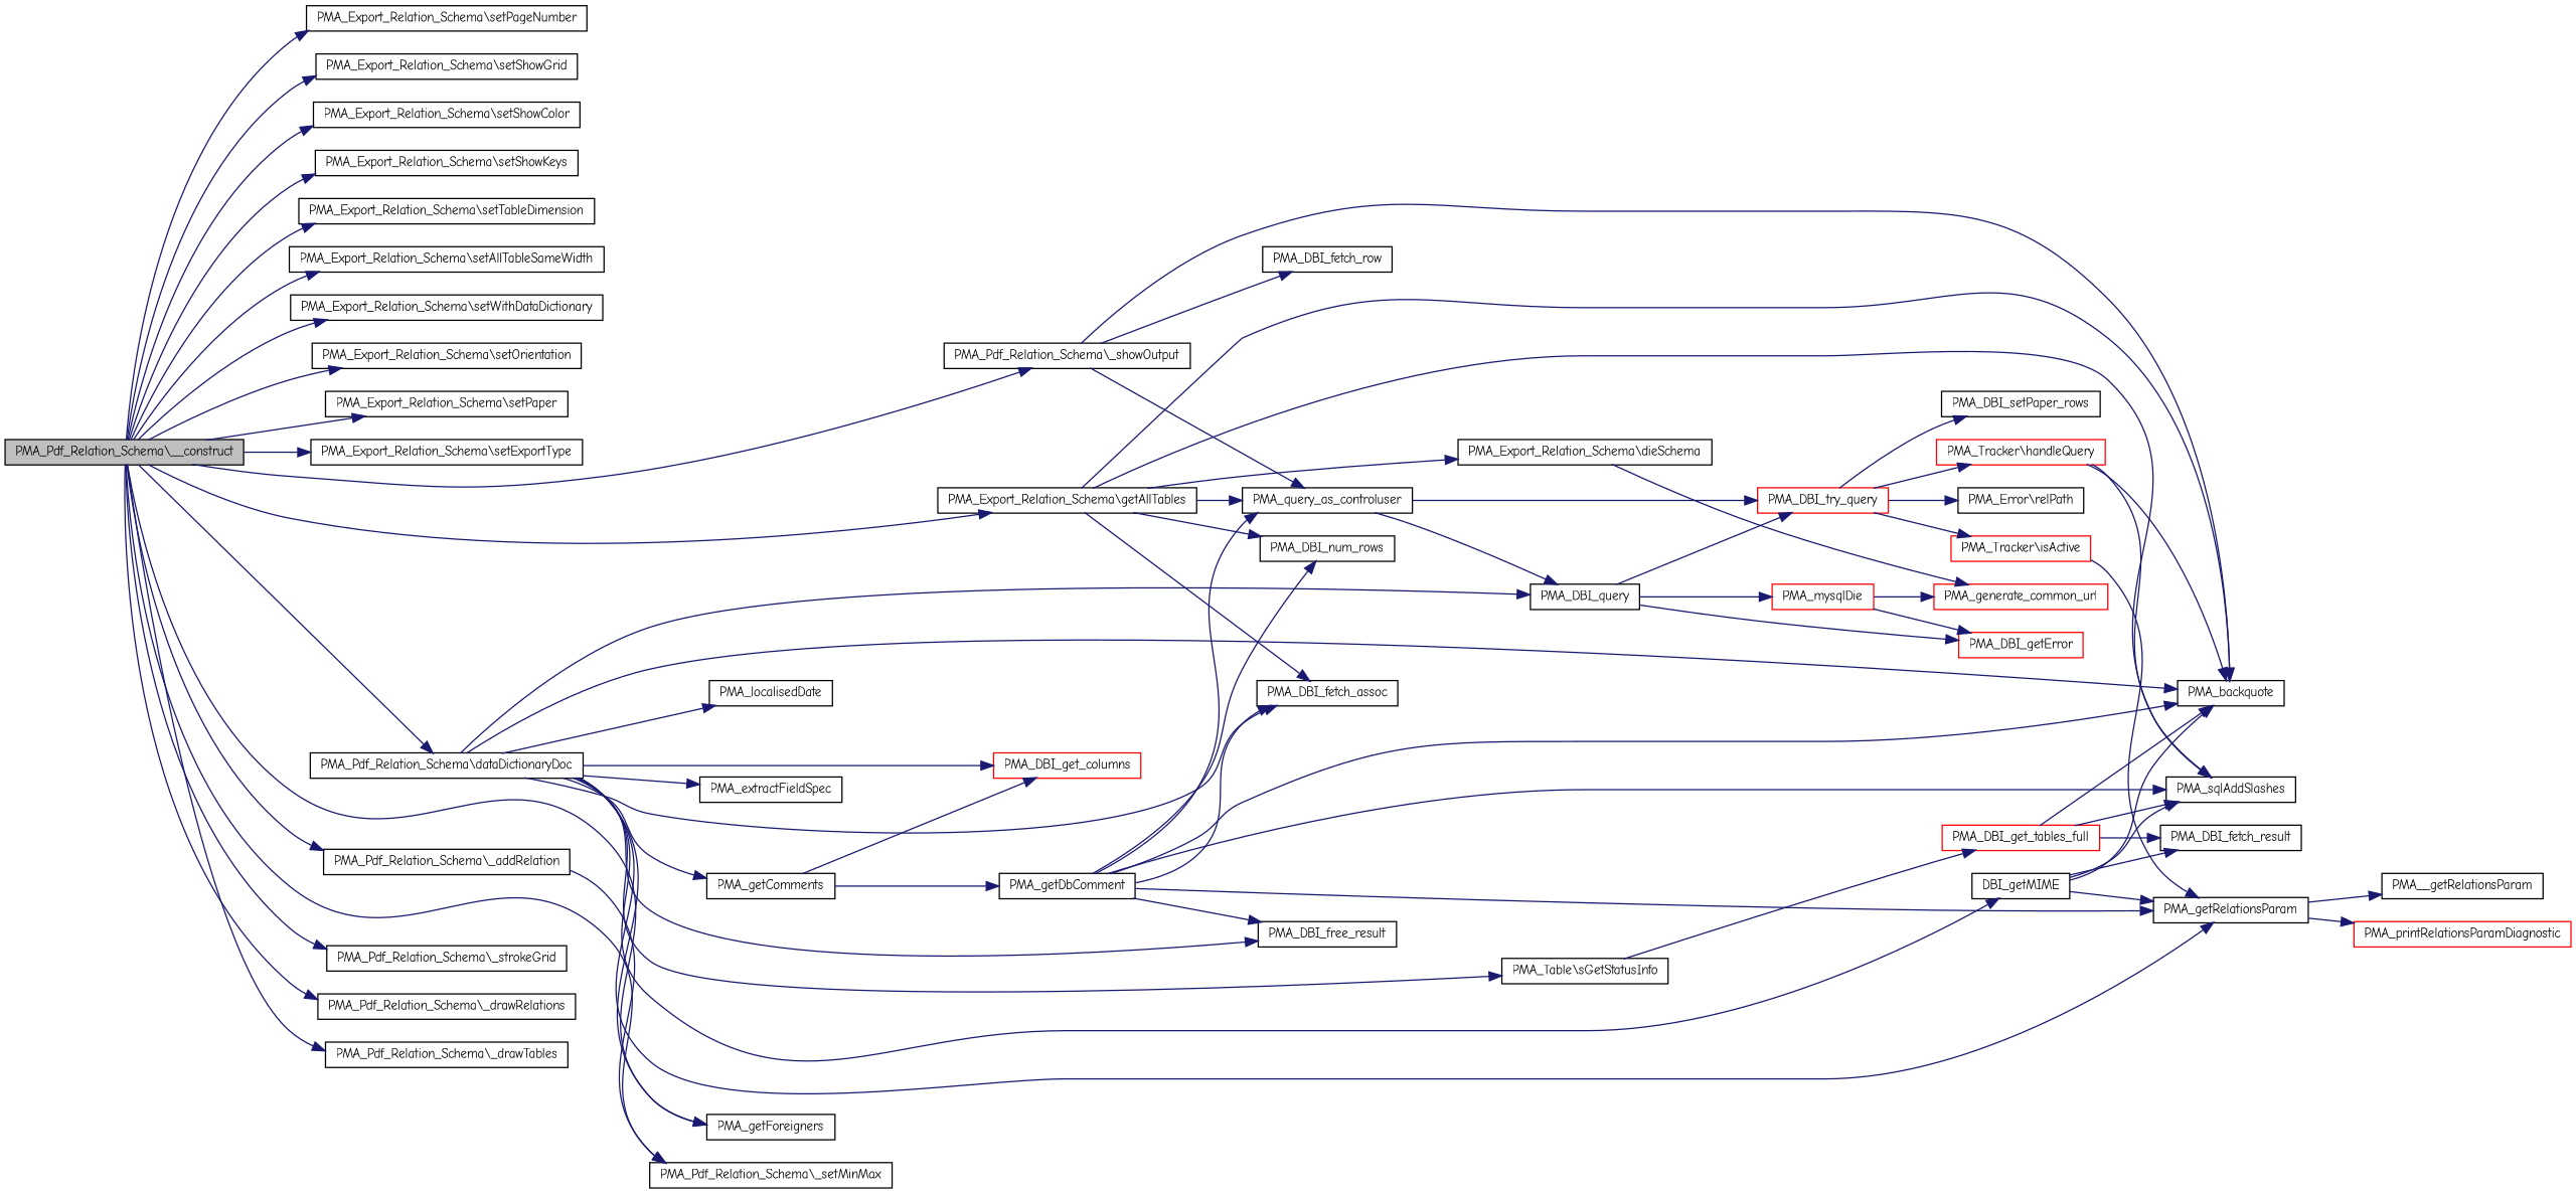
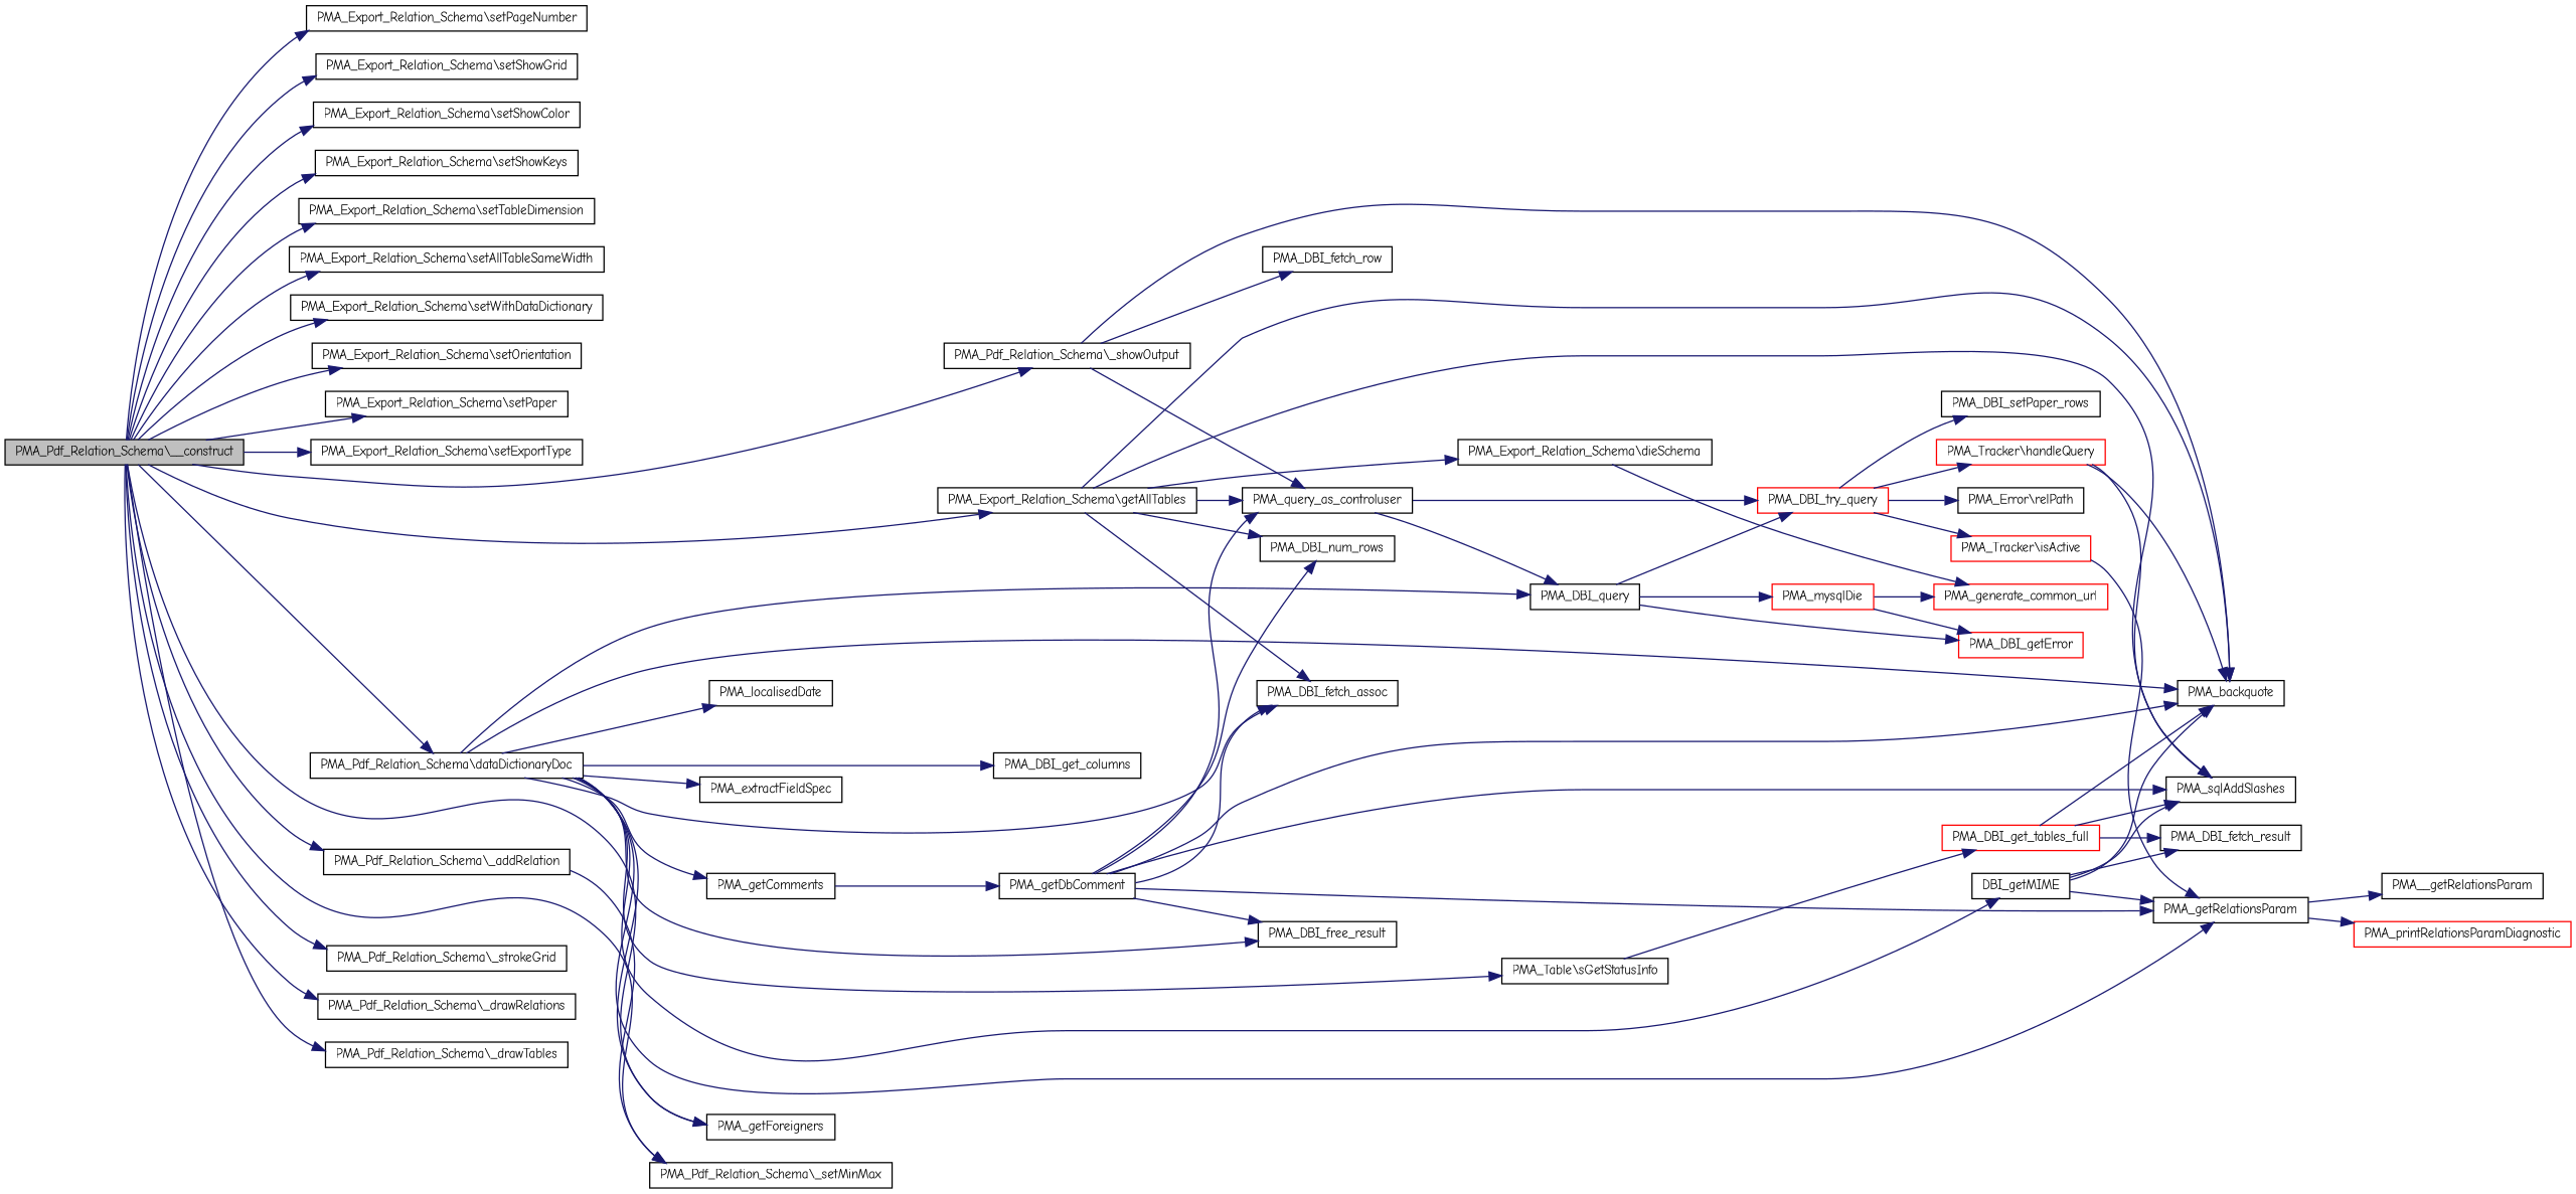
  digraph {
    fontname="Comic Neue"
    rankdir=LR
    node [color=black fillcolor=white fontname="Comic Neue" fontsize=10 shape=record style=filled]
    edge [color=midnightblue fontname="Comic Neue" fontsize=10 labelfontname=Helvetica labelfontsize=10 style=solid]
    n1 [fillcolor=grey75 fontcolor=black height=0.2 label="PMA_Pdf_Relation_Schema\\__construct" width=0.4]
    n2 [height=0.2 label="PMA_Export_Relation_Schema\\setPageNumber" width=0.4]
    n3 [height=0.2 label="PMA_Export_Relation_Schema\\setShowGrid" width=0.4]
    n4 [height=0.2 label="PMA_Export_Relation_Schema\\setShowColor" width=0.4]
    n5 [height=0.2 label="PMA_Export_Relation_Schema\\setShowKeys" width=0.4]
    n6 [height=0.2 label="PMA_Export_Relation_Schema\\setTableDimension" width=0.4]
    n7 [height=0.2 label="PMA_Export_Relation_Schema\\setAllTableSameWidth" width=0.4]
    n8 [height=0.2 label="PMA_Export_Relation_Schema\\setWithDataDictionary" width=0.4]
    n9 [height=0.2 label="PMA_Export_Relation_Schema\\setOrientation" width=0.4]
    n10 [height=0.2 label="PMA_Export_Relation_Schema\\setPaper" width=0.4]
    n11 [height=0.2 label="PMA_Export_Relation_Schema\\setExportType" width=0.4]
    n12 [height=0.2 label="PMA_Export_Relation_Schema\\getAllTables" width=0.4]
    n13 [height=0.2 label="PMA_Pdf_Relation_Schema\\dataDictionaryDoc" width=0.4]
    n14 [height=0.2 label=PMA_getForeigners width=0.4]
    n15 [height=0.2 label="PMA_Pdf_Relation_Schema\\_setMinMax" width=0.4]
    n16 [height=0.2 label="PMA_Pdf_Relation_Schema\\_strokeGrid" width=0.4]
    n17 [height=0.2 label="PMA_Pdf_Relation_Schema\\_addRelation" width=0.4]
    n18 [height=0.2 label="PMA_Pdf_Relation_Schema\\_drawRelations" width=0.4]
    n19 [height=0.2 label="PMA_Pdf_Relation_Schema\\_drawTables" width=0.4]
    n20 [height=0.2 label="PMA_Pdf_Relation_Schema\\_showOutput" width=0.4]
    n21 [height=0.2 label=PMA_backquote width=0.4]
    n22 [height=0.2 label=PMA_sqlAddSlashes width=0.4]
    n23 [height=0.2 label=PMA_query_as_controluser width=0.4]
    n24 [height=0.2 label=PMA_DBI_num_rows width=0.4]
    n25 [height=0.2 label="PMA_Export_Relation_Schema\\dieSchema" width=0.4]
    n26 [height=0.2 label=PMA_DBI_fetch_assoc width=0.4]
    n27 [height=0.2 label=PMA_DBI_query width=0.4]
    n28 [height=0.2 label=PMA_getRelationsParam width=0.4]
-   n29 [color=red height=0.2 label=PMA_DBI_get_columns width=0.4]
+   n29 [height=0.2 label=PMA_DBI_get_columns width=0.4]
    n30 [height=0.2 label=PMA_getComments width=0.4]
    n31 [height=0.2 label=PMA_DBI_free_result width=0.4]
    n32 [height=0.2 label=DBI_getMIME width=0.4]
    n33 [height=0.2 label="PMA_Table\\sGetStatusInfo" width=0.4]
    n34 [height=0.2 label=PMA_localisedDate width=0.4]
    n35 [height=0.2 label=PMA_extractFieldSpec width=0.4]
    n36 [height=0.2 label=PMA_DBI_fetch_row width=0.4]
    n37 [color=red height=0.2 label=PMA_DBI_try_query width=0.4]
    n38 [color=red height=0.2 label=PMA_generate_common_url width=0.4]
    n39 [color=red height=0.2 label=PMA_mysqlDie width=0.4]
    n40 [color=red height=0.2 label=PMA_DBI_getError width=0.4]
    n41 [height=0.2 label=PMA_DBI_setPaper_rows width=0.4]
    n42 [height=0.2 label="PMA_Error\\relPath" width=0.4]
    n43 [color=red height=0.2 label="PMA_Tracker\\isActive" width=0.4]
    n44 [color=red height=0.2 label="PMA_Tracker\\handleQuery" width=0.4]
    n45 [height=0.2 label=PMA__getRelationsParam width=0.4]
    n46 [color=red height=0.2 label=PMA_printRelationsParamDiagnostic width=0.4]
    n47 [height=0.2 label=PMA_getDbComment width=0.4]
    n48 [height=0.2 label=PMA_DBI_fetch_result width=0.4]
    n49 [color=red height=0.2 label=PMA_DBI_get_tables_full width=0.4]
    n1 -> n2
    n1 -> n3
    n1 -> n4
    n1 -> n5
    n1 -> n6
    n1 -> n7
    n1 -> n8
    n1 -> n9
    n1 -> n10
    n1 -> n11
    n1 -> n12
    n1 -> n13
    n1 -> n14
    n1 -> n15
    n1 -> n16
    n1 -> n17
    n1 -> n18
    n1 -> n19
    n1 -> n20
    n12 -> n21
    n12 -> n22
    n12 -> n23
    n12 -> n24
    n12 -> n25
    n12 -> n26
    n13 -> n14
    n13 -> n21
    n13 -> n26
    n13 -> n27
    n13 -> n28
    n13 -> n29
    n13 -> n30
    n13 -> n31
    n13 -> n32
    n13 -> n33
    n13 -> n34
    n13 -> n35
    n17 -> n15
    n20 -> n21
    n20 -> n23
    n20 -> n36
    n23 -> n27
    n23 -> n37
    n25 -> n38
    n27 -> n37
    n27 -> n39
    n27 -> n40
    n28 -> n45
    n28 -> n46
-   n30 -> n29
    n30 -> n47
    n32 -> n21
    n32 -> n22
    n32 -> n28
    n32 -> n48
    n33 -> n49
    n37 -> n41
    n37 -> n42
    n37 -> n43
    n37 -> n44
    n39 -> n38
    n39 -> n40
    n43 -> n28
    n44 -> n21
    n44 -> n22
    n47 -> n21
    n47 -> n22
    n47 -> n23
    n47 -> n24
    n47 -> n26
    n47 -> n28
    n47 -> n31
    n49 -> n21
    n49 -> n22
    n49 -> n48
  }
